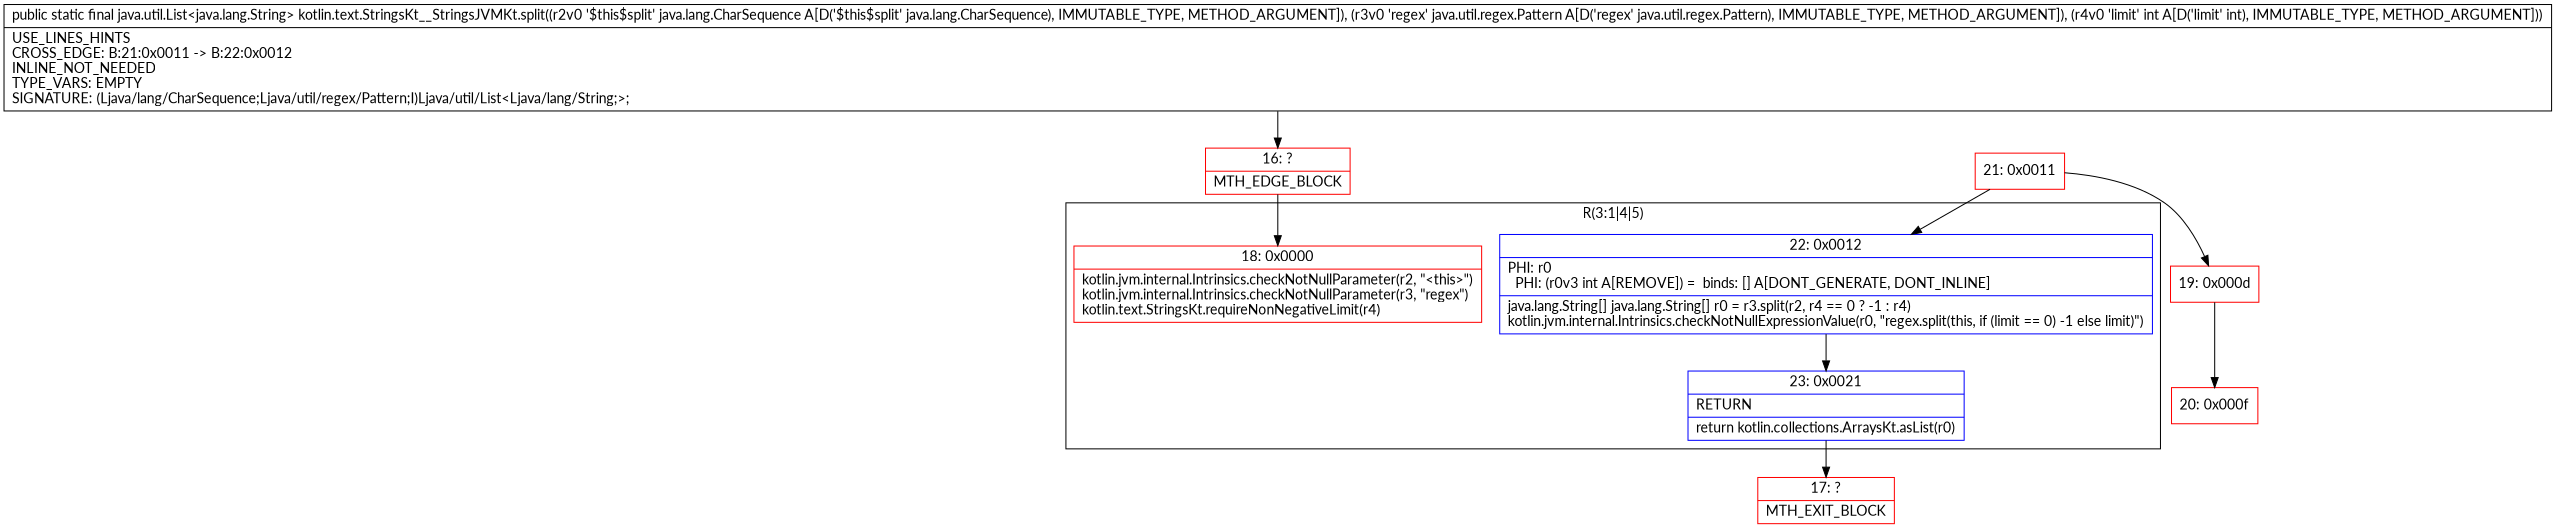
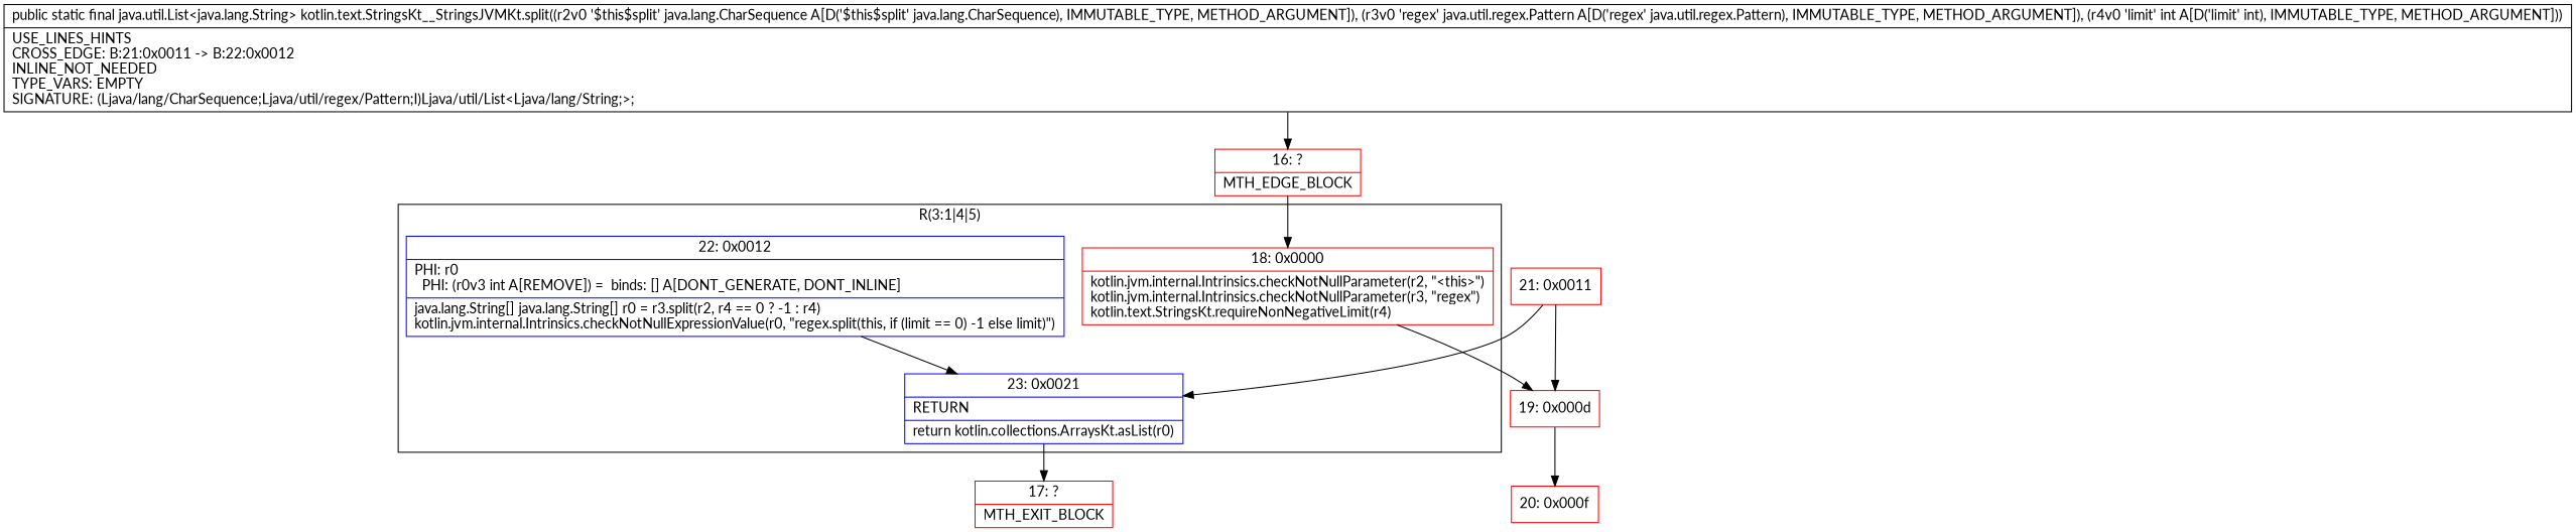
  digraph {
    fontname=Lato
    node [color=red fontname=Lato shape=record]
    edge [fontname=Lato]
    n1 [label="{18\:\ 0x0000|kotlin.jvm.internal.Intrinsics.checkNotNullParameter(r2, \"\<this\>\")\lkotlin.jvm.internal.Intrinsics.checkNotNullParameter(r3, \"regex\")\lkotlin.text.StringsKt.requireNonNegativeLimit(r4)\l}"]
    n2 [color=blue label="{22\:\ 0x0012|PHI: r0 \l  PHI: (r0v3 int A[REMOVE]) =  binds: [] A[DONT_GENERATE, DONT_INLINE]\l|java.lang.String[] java.lang.String[] r0 = r3.split(r2, r4 == 0 ? \-1 : r4)\lkotlin.jvm.internal.Intrinsics.checkNotNullExpressionValue(r0, \"regex.split(this, if (limit == 0) \-1 else limit)\")\l}"]
    n3 [color=blue label="{23\:\ 0x0021|RETURN\l|return kotlin.collections.ArraysKt.asList(r0)\l}"]
    n4 [label="{19\:\ 0x000d}"]
    n5 [label="{17\:\ ?|MTH_EXIT_BLOCK\l}"]
    n6 [label="{20\:\ 0x000f}"]
    n7 [label="{16\:\ ?|MTH_EDGE_BLOCK\l}"]
    n8 [label="{21\:\ 0x0011}"]
    n9 [label="{public static final java.util.List\<java.lang.String\> kotlin.text.StringsKt__StringsJVMKt.split((r2v0 '$this$split' java.lang.CharSequence A[D('$this$split' java.lang.CharSequence), IMMUTABLE_TYPE, METHOD_ARGUMENT]), (r3v0 'regex' java.util.regex.Pattern A[D('regex' java.util.regex.Pattern), IMMUTABLE_TYPE, METHOD_ARGUMENT]), (r4v0 'limit' int A[D('limit' int), IMMUTABLE_TYPE, METHOD_ARGUMENT]))  | USE_LINES_HINTS\lCROSS_EDGE: B:21:0x0011 \-\> B:22:0x0012\lINLINE_NOT_NEEDED\lTYPE_VARS: EMPTY\lSIGNATURE: (Ljava\/lang\/CharSequence;Ljava\/util\/regex\/Pattern;I)Ljava\/util\/List\<Ljava\/lang\/String;\>;\l}" color=""]
    subgraph cluster_1 {
      label="R(3:1|4|5)"
      n1
      n2
      n3
    }
+   n1 -> n4
    n2 -> n3
    n3 -> n5
    n4 -> n6
    n7 -> n1
-   n8 -> n2
+   n8 -> n3
    n8 -> n4
    n9 -> n7
  }
